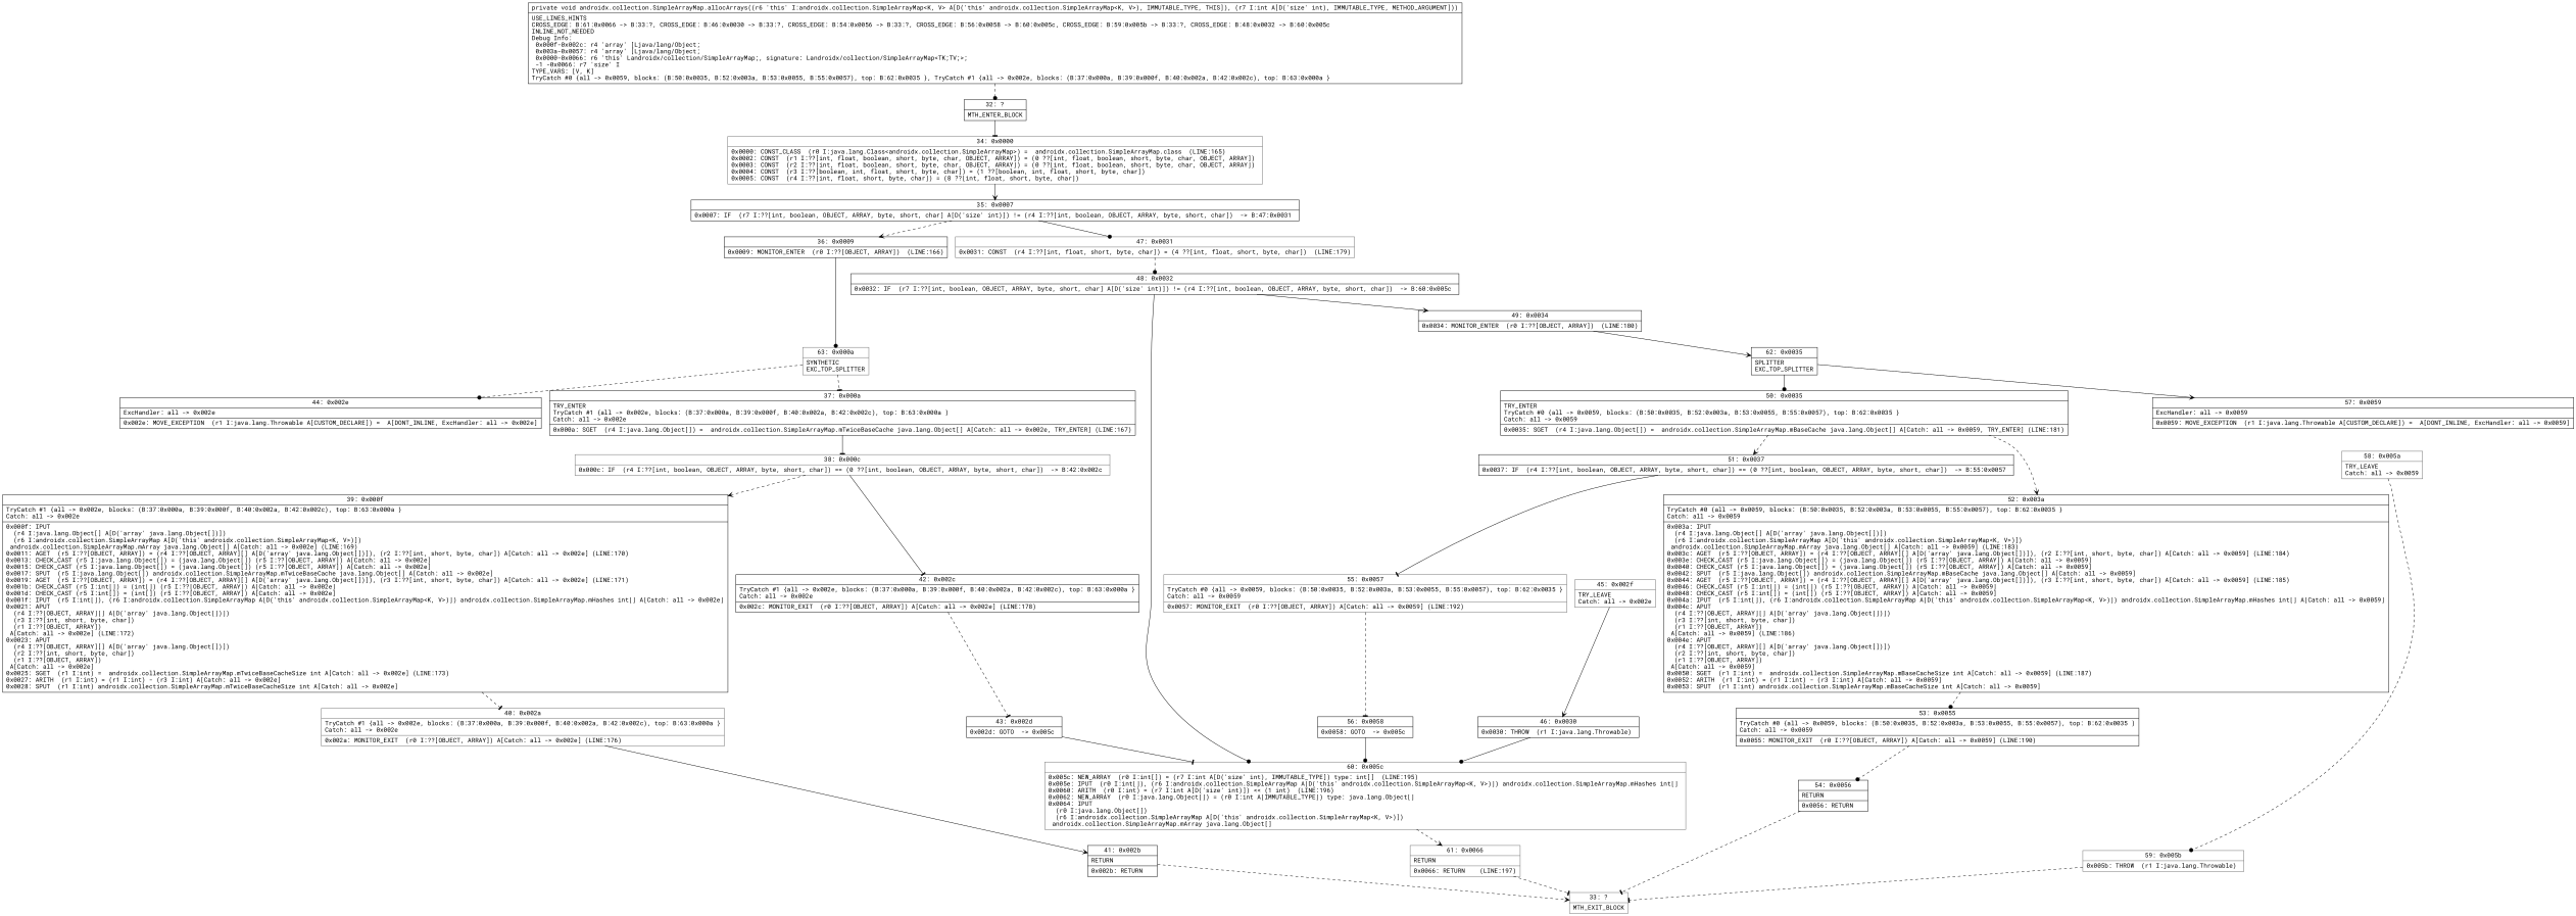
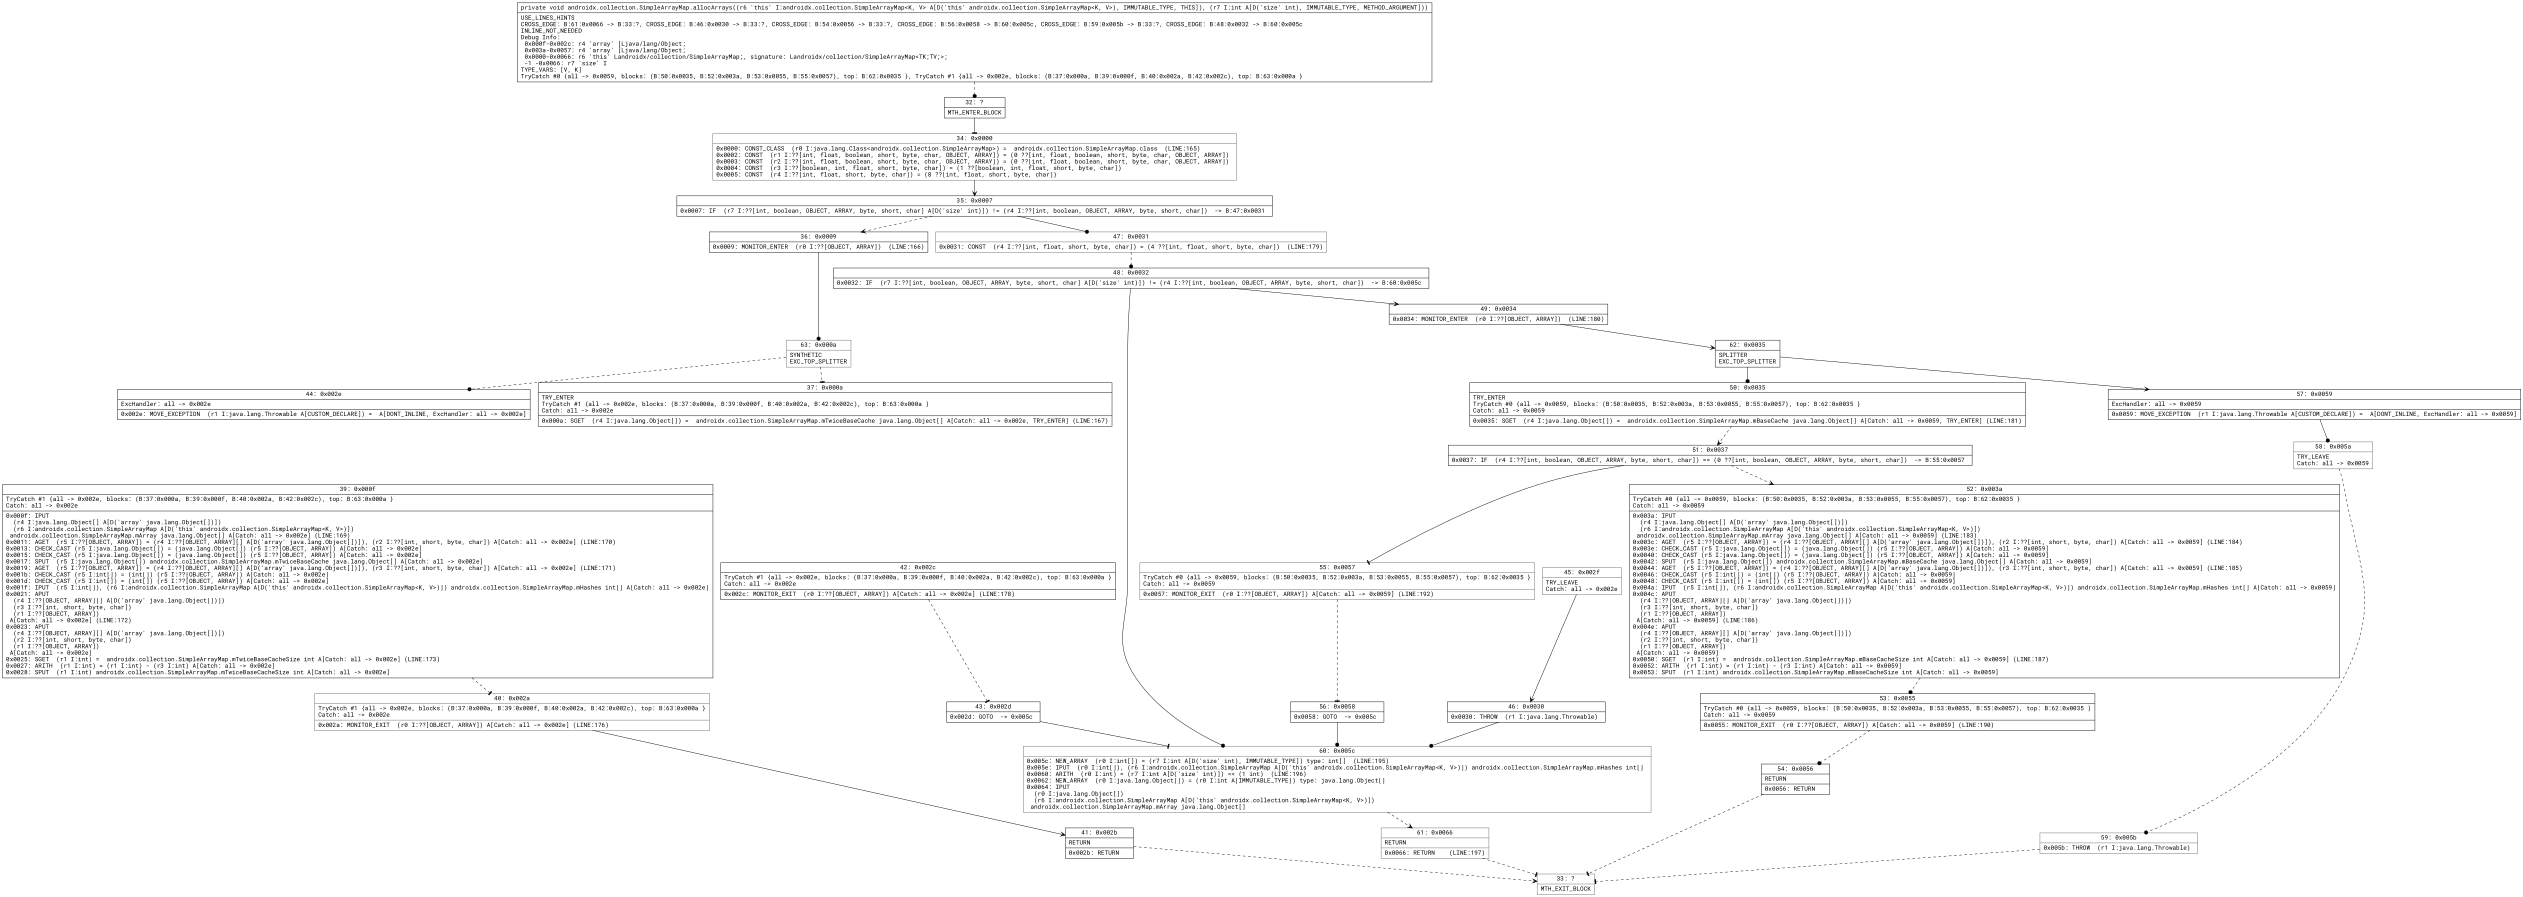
  digraph {
    fontname="Roboto Mono"
    node [color=black fontname="Roboto Mono" shape=record]
    edge [arrowhead=dot fontname="Roboto Mono" style=dashed]
    n1 [label="{32\:\ ?|MTH_ENTER_BLOCK\l}"]
    n2 [color=gray40 label="{34\:\ 0x0000|0x0000: CONST_CLASS  (r0 I:java.lang.Class\<androidx.collection.SimpleArrayMap\>) =  androidx.collection.SimpleArrayMap.class  (LINE:165)\l0x0002: CONST  (r1 I:??[int, float, boolean, short, byte, char, OBJECT, ARRAY]) = (0 ??[int, float, boolean, short, byte, char, OBJECT, ARRAY]) \l0x0003: CONST  (r2 I:??[int, float, boolean, short, byte, char, OBJECT, ARRAY]) = (0 ??[int, float, boolean, short, byte, char, OBJECT, ARRAY]) \l0x0004: CONST  (r3 I:??[boolean, int, float, short, byte, char]) = (1 ??[boolean, int, float, short, byte, char]) \l0x0005: CONST  (r4 I:??[int, float, short, byte, char]) = (8 ??[int, float, short, byte, char]) \l}"]
    n3 [label="{35\:\ 0x0007|0x0007: IF  (r7 I:??[int, boolean, OBJECT, ARRAY, byte, short, char] A[D('size' int)]) != (r4 I:??[int, boolean, OBJECT, ARRAY, byte, short, char])  \-\> B:47:0x0031 \l}"]
    n4 [label="{36\:\ 0x0009|0x0009: MONITOR_ENTER  (r0 I:??[OBJECT, ARRAY])  (LINE:166)\l}"]
    n5 [color=gray40 label="{47\:\ 0x0031|0x0031: CONST  (r4 I:??[int, float, short, byte, char]) = (4 ??[int, float, short, byte, char])  (LINE:179)\l}"]
    n6 [color=gray40 label="{63\:\ 0x000a|SYNTHETIC\lEXC_TOP_SPLITTER\l}"]
    n7 [label="{48\:\ 0x0032|0x0032: IF  (r7 I:??[int, boolean, OBJECT, ARRAY, byte, short, char] A[D('size' int)]) != (r4 I:??[int, boolean, OBJECT, ARRAY, byte, short, char])  \-\> B:60:0x005c \l}"]
    n8 [label="{37\:\ 0x000a|TRY_ENTER\lTryCatch #1 \{all \-\> 0x002e, blocks: (B:37:0x000a, B:39:0x000f, B:40:0x002a, B:42:0x002c), top: B:63:0x000a \}\lCatch: all \-\> 0x002e\l|0x000a: SGET  (r4 I:java.lang.Object[]) =  androidx.collection.SimpleArrayMap.mTwiceBaseCache java.lang.Object[] A[Catch: all \-\> 0x002e, TRY_ENTER] (LINE:167)\l}"]
    n9 [label="{44\:\ 0x002e|ExcHandler: all \-\> 0x002e\l|0x002e: MOVE_EXCEPTION  (r1 I:java.lang.Throwable A[CUSTOM_DECLARE]) =  A[DONT_INLINE, ExcHandler: all \-\> 0x002e]\l}"]
-   n10 [color=gray40 label="{38\:\ 0x000c|0x000c: IF  (r4 I:??[int, boolean, OBJECT, ARRAY, byte, short, char]) == (0 ??[int, boolean, OBJECT, ARRAY, byte, short, char])  \-\> B:42:0x002c \l}"]
    n11 [label="{39\:\ 0x000f|TryCatch #1 \{all \-\> 0x002e, blocks: (B:37:0x000a, B:39:0x000f, B:40:0x002a, B:42:0x002c), top: B:63:0x000a \}\lCatch: all \-\> 0x002e\l|0x000f: IPUT  \l  (r4 I:java.lang.Object[] A[D('array' java.lang.Object[])])\l  (r6 I:androidx.collection.SimpleArrayMap A[D('this' androidx.collection.SimpleArrayMap\<K, V\>)])\l androidx.collection.SimpleArrayMap.mArray java.lang.Object[] A[Catch: all \-\> 0x002e] (LINE:169)\l0x0011: AGET  (r5 I:??[OBJECT, ARRAY]) = (r4 I:??[OBJECT, ARRAY][] A[D('array' java.lang.Object[])]), (r2 I:??[int, short, byte, char]) A[Catch: all \-\> 0x002e] (LINE:170)\l0x0013: CHECK_CAST (r5 I:java.lang.Object[]) = (java.lang.Object[]) (r5 I:??[OBJECT, ARRAY]) A[Catch: all \-\> 0x002e]\l0x0015: CHECK_CAST (r5 I:java.lang.Object[]) = (java.lang.Object[]) (r5 I:??[OBJECT, ARRAY]) A[Catch: all \-\> 0x002e]\l0x0017: SPUT  (r5 I:java.lang.Object[]) androidx.collection.SimpleArrayMap.mTwiceBaseCache java.lang.Object[] A[Catch: all \-\> 0x002e]\l0x0019: AGET  (r5 I:??[OBJECT, ARRAY]) = (r4 I:??[OBJECT, ARRAY][] A[D('array' java.lang.Object[])]), (r3 I:??[int, short, byte, char]) A[Catch: all \-\> 0x002e] (LINE:171)\l0x001b: CHECK_CAST (r5 I:int[]) = (int[]) (r5 I:??[OBJECT, ARRAY]) A[Catch: all \-\> 0x002e]\l0x001d: CHECK_CAST (r5 I:int[]) = (int[]) (r5 I:??[OBJECT, ARRAY]) A[Catch: all \-\> 0x002e]\l0x001f: IPUT  (r5 I:int[]), (r6 I:androidx.collection.SimpleArrayMap A[D('this' androidx.collection.SimpleArrayMap\<K, V\>)]) androidx.collection.SimpleArrayMap.mHashes int[] A[Catch: all \-\> 0x002e]\l0x0021: APUT  \l  (r4 I:??[OBJECT, ARRAY][] A[D('array' java.lang.Object[])])\l  (r3 I:??[int, short, byte, char])\l  (r1 I:??[OBJECT, ARRAY])\l A[Catch: all \-\> 0x002e] (LINE:172)\l0x0023: APUT  \l  (r4 I:??[OBJECT, ARRAY][] A[D('array' java.lang.Object[])])\l  (r2 I:??[int, short, byte, char])\l  (r1 I:??[OBJECT, ARRAY])\l A[Catch: all \-\> 0x002e]\l0x0025: SGET  (r1 I:int) =  androidx.collection.SimpleArrayMap.mTwiceBaseCacheSize int A[Catch: all \-\> 0x002e] (LINE:173)\l0x0027: ARITH  (r1 I:int) = (r1 I:int) \- (r3 I:int) A[Catch: all \-\> 0x002e]\l0x0028: SPUT  (r1 I:int) androidx.collection.SimpleArrayMap.mTwiceBaseCacheSize int A[Catch: all \-\> 0x002e]\l}"]
    n12 [label="{42\:\ 0x002c|TryCatch #1 \{all \-\> 0x002e, blocks: (B:37:0x000a, B:39:0x000f, B:40:0x002a, B:42:0x002c), top: B:63:0x000a \}\lCatch: all \-\> 0x002e\l|0x002c: MONITOR_EXIT  (r0 I:??[OBJECT, ARRAY]) A[Catch: all \-\> 0x002e] (LINE:178)\l}"]
    n13 [color=gray40 label="{40\:\ 0x002a|TryCatch #1 \{all \-\> 0x002e, blocks: (B:37:0x000a, B:39:0x000f, B:40:0x002a, B:42:0x002c), top: B:63:0x000a \}\lCatch: all \-\> 0x002e\l|0x002a: MONITOR_EXIT  (r0 I:??[OBJECT, ARRAY]) A[Catch: all \-\> 0x002e] (LINE:176)\l}"]
    n14 [label="{43\:\ 0x002d|0x002d: GOTO  \-\> 0x005c \l}"]
    n15 [label="{41\:\ 0x002b|RETURN\l|0x002b: RETURN   \l}"]
    n16 [color=gray40 label="{33\:\ ?|MTH_EXIT_BLOCK\l}"]
    n17 [color=gray40 label="{60\:\ 0x005c|0x005c: NEW_ARRAY  (r0 I:int[]) = (r7 I:int A[D('size' int), IMMUTABLE_TYPE]) type: int[]  (LINE:195)\l0x005e: IPUT  (r0 I:int[]), (r6 I:androidx.collection.SimpleArrayMap A[D('this' androidx.collection.SimpleArrayMap\<K, V\>)]) androidx.collection.SimpleArrayMap.mHashes int[] \l0x0060: ARITH  (r0 I:int) = (r7 I:int A[D('size' int)]) \<\< (1 int)  (LINE:196)\l0x0062: NEW_ARRAY  (r0 I:java.lang.Object[]) = (r0 I:int A[IMMUTABLE_TYPE]) type: java.lang.Object[] \l0x0064: IPUT  \l  (r0 I:java.lang.Object[])\l  (r6 I:androidx.collection.SimpleArrayMap A[D('this' androidx.collection.SimpleArrayMap\<K, V\>)])\l androidx.collection.SimpleArrayMap.mArray java.lang.Object[] \l}"]
    n18 [color=gray40 label="{61\:\ 0x0066|RETURN\l|0x0066: RETURN    (LINE:197)\l}"]
    n19 [color=gray40 label="{45\:\ 0x002f|TRY_LEAVE\lCatch: all \-\> 0x002e\l}"]
    n20 [label="{46\:\ 0x0030|0x0030: THROW  (r1 I:java.lang.Throwable) \l}"]
    n21 [label="{49\:\ 0x0034|0x0034: MONITOR_ENTER  (r0 I:??[OBJECT, ARRAY])  (LINE:180)\l}"]
    n22 [label="{62\:\ 0x0035|SPLITTER\lEXC_TOP_SPLITTER\l}"]
    n23 [label="{50\:\ 0x0035|TRY_ENTER\lTryCatch #0 \{all \-\> 0x0059, blocks: (B:50:0x0035, B:52:0x003a, B:53:0x0055, B:55:0x0057), top: B:62:0x0035 \}\lCatch: all \-\> 0x0059\l|0x0035: SGET  (r4 I:java.lang.Object[]) =  androidx.collection.SimpleArrayMap.mBaseCache java.lang.Object[] A[Catch: all \-\> 0x0059, TRY_ENTER] (LINE:181)\l}"]
    n24 [label="{57\:\ 0x0059|ExcHandler: all \-\> 0x0059\l|0x0059: MOVE_EXCEPTION  (r1 I:java.lang.Throwable A[CUSTOM_DECLARE]) =  A[DONT_INLINE, ExcHandler: all \-\> 0x0059]\l}"]
    n25 [label="{51\:\ 0x0037|0x0037: IF  (r4 I:??[int, boolean, OBJECT, ARRAY, byte, short, char]) == (0 ??[int, boolean, OBJECT, ARRAY, byte, short, char])  \-\> B:55:0x0057 \l}"]
    n26 [color=gray40 label="{58\:\ 0x005a|TRY_LEAVE\lCatch: all \-\> 0x0059\l}"]
    n27 [label="{52\:\ 0x003a|TryCatch #0 \{all \-\> 0x0059, blocks: (B:50:0x0035, B:52:0x003a, B:53:0x0055, B:55:0x0057), top: B:62:0x0035 \}\lCatch: all \-\> 0x0059\l|0x003a: IPUT  \l  (r4 I:java.lang.Object[] A[D('array' java.lang.Object[])])\l  (r6 I:androidx.collection.SimpleArrayMap A[D('this' androidx.collection.SimpleArrayMap\<K, V\>)])\l androidx.collection.SimpleArrayMap.mArray java.lang.Object[] A[Catch: all \-\> 0x0059] (LINE:183)\l0x003c: AGET  (r5 I:??[OBJECT, ARRAY]) = (r4 I:??[OBJECT, ARRAY][] A[D('array' java.lang.Object[])]), (r2 I:??[int, short, byte, char]) A[Catch: all \-\> 0x0059] (LINE:184)\l0x003e: CHECK_CAST (r5 I:java.lang.Object[]) = (java.lang.Object[]) (r5 I:??[OBJECT, ARRAY]) A[Catch: all \-\> 0x0059]\l0x0040: CHECK_CAST (r5 I:java.lang.Object[]) = (java.lang.Object[]) (r5 I:??[OBJECT, ARRAY]) A[Catch: all \-\> 0x0059]\l0x0042: SPUT  (r5 I:java.lang.Object[]) androidx.collection.SimpleArrayMap.mBaseCache java.lang.Object[] A[Catch: all \-\> 0x0059]\l0x0044: AGET  (r5 I:??[OBJECT, ARRAY]) = (r4 I:??[OBJECT, ARRAY][] A[D('array' java.lang.Object[])]), (r3 I:??[int, short, byte, char]) A[Catch: all \-\> 0x0059] (LINE:185)\l0x0046: CHECK_CAST (r5 I:int[]) = (int[]) (r5 I:??[OBJECT, ARRAY]) A[Catch: all \-\> 0x0059]\l0x0048: CHECK_CAST (r5 I:int[]) = (int[]) (r5 I:??[OBJECT, ARRAY]) A[Catch: all \-\> 0x0059]\l0x004a: IPUT  (r5 I:int[]), (r6 I:androidx.collection.SimpleArrayMap A[D('this' androidx.collection.SimpleArrayMap\<K, V\>)]) androidx.collection.SimpleArrayMap.mHashes int[] A[Catch: all \-\> 0x0059]\l0x004c: APUT  \l  (r4 I:??[OBJECT, ARRAY][] A[D('array' java.lang.Object[])])\l  (r3 I:??[int, short, byte, char])\l  (r1 I:??[OBJECT, ARRAY])\l A[Catch: all \-\> 0x0059] (LINE:186)\l0x004e: APUT  \l  (r4 I:??[OBJECT, ARRAY][] A[D('array' java.lang.Object[])])\l  (r2 I:??[int, short, byte, char])\l  (r1 I:??[OBJECT, ARRAY])\l A[Catch: all \-\> 0x0059]\l0x0050: SGET  (r1 I:int) =  androidx.collection.SimpleArrayMap.mBaseCacheSize int A[Catch: all \-\> 0x0059] (LINE:187)\l0x0052: ARITH  (r1 I:int) = (r1 I:int) \- (r3 I:int) A[Catch: all \-\> 0x0059]\l0x0053: SPUT  (r1 I:int) androidx.collection.SimpleArrayMap.mBaseCacheSize int A[Catch: all \-\> 0x0059]\l}"]
    n28 [color=gray40 label="{55\:\ 0x0057|TryCatch #0 \{all \-\> 0x0059, blocks: (B:50:0x0035, B:52:0x003a, B:53:0x0055, B:55:0x0057), top: B:62:0x0035 \}\lCatch: all \-\> 0x0059\l|0x0057: MONITOR_EXIT  (r0 I:??[OBJECT, ARRAY]) A[Catch: all \-\> 0x0059] (LINE:192)\l}"]
    n29 [label="{53\:\ 0x0055|TryCatch #0 \{all \-\> 0x0059, blocks: (B:50:0x0035, B:52:0x003a, B:53:0x0055, B:55:0x0057), top: B:62:0x0035 \}\lCatch: all \-\> 0x0059\l|0x0055: MONITOR_EXIT  (r0 I:??[OBJECT, ARRAY]) A[Catch: all \-\> 0x0059] (LINE:190)\l}"]
    n30 [label="{56\:\ 0x0058|0x0058: GOTO  \-\> 0x005c \l}"]
    n31 [label="{54\:\ 0x0056|RETURN\l|0x0056: RETURN   \l}"]
    n32 [color=gray40 label="{59\:\ 0x005b|0x005b: THROW  (r1 I:java.lang.Throwable) \l}"]
    n33 [label="{private void androidx.collection.SimpleArrayMap.allocArrays((r6 'this' I:androidx.collection.SimpleArrayMap\<K, V\> A[D('this' androidx.collection.SimpleArrayMap\<K, V\>), IMMUTABLE_TYPE, THIS]), (r7 I:int A[D('size' int), IMMUTABLE_TYPE, METHOD_ARGUMENT]))  | USE_LINES_HINTS\lCROSS_EDGE: B:61:0x0066 \-\> B:33:?, CROSS_EDGE: B:46:0x0030 \-\> B:33:?, CROSS_EDGE: B:54:0x0056 \-\> B:33:?, CROSS_EDGE: B:56:0x0058 \-\> B:60:0x005c, CROSS_EDGE: B:59:0x005b \-\> B:33:?, CROSS_EDGE: B:48:0x0032 \-\> B:60:0x005c\lINLINE_NOT_NEEDED\lDebug Info:\l  0x000f\-0x002c: r4 'array' [Ljava\/lang\/Object;\l  0x003a\-0x0057: r4 'array' [Ljava\/lang\/Object;\l  0x0000\-0x0066: r6 'this' Landroidx\/collection\/SimpleArrayMap;, signature: Landroidx\/collection\/SimpleArrayMap\<TK;TV;\>;\l  \-1 \-0x0066: r7 'size' I\lTYPE_VARS: [V, K]\lTryCatch #0 \{all \-\> 0x0059, blocks: (B:50:0x0035, B:52:0x003a, B:53:0x0055, B:55:0x0057), top: B:62:0x0035 \}, TryCatch #1 \{all \-\> 0x002e, blocks: (B:37:0x000a, B:39:0x000f, B:40:0x002a, B:42:0x002c), top: B:63:0x000a \}\l}"]
    n1 -> n2 [arrowhead=tee style=solid]
    n2 -> n3 [arrowhead=vee style=solid]
    n3 -> n4 [arrowhead=vee]
    n3 -> n5 [style=solid]
    n4 -> n6 [style=solid]
    n5 -> n7
    n6 -> n8 [arrowhead=tee]
    n6 -> n9
    n7 -> n17 [style=solid]
    n7 -> n21 [arrowhead=vee style=solid]
-   n8 -> n10 [arrowhead=tee style=solid]
-   n10 -> n11 [arrowhead=vee]
-   n10 -> n12 [arrowhead=tee style=solid]
    n11 -> n13 [arrowhead=tee]
    n12 -> n14 [arrowhead=tee]
    n13 -> n15 [arrowhead=vee style=solid]
    n14 -> n17 [arrowhead=tee style=solid]
    n15 -> n16 [arrowhead=vee]
    n17 -> n18 [arrowhead=vee]
    n18 -> n16 [arrowhead=tee]
    n19 -> n20 [arrowhead=vee style=solid]
    n20 -> n17 [style=solid]
    n21 -> n22 [arrowhead=vee style=solid]
    n22 -> n23 [style=solid]
    n22 -> n24 [arrowhead=vee style=solid]
    n23 -> n25 [arrowhead=vee]
-   n23 -> n27 [arrowhead=vee]
+   n24 -> n26 [style=solid]
+   n25 -> n27 [arrowhead=vee]
    n25 -> n28 [arrowhead=tee style=solid]
    n26 -> n32
    n27 -> n29
    n28 -> n30 [arrowhead=tee]
    n29 -> n31
    n30 -> n17 [style=solid]
    n31 -> n16 [arrowhead=tee]
    n32 -> n16 [arrowhead=tee]
    n33 -> n1
  }
